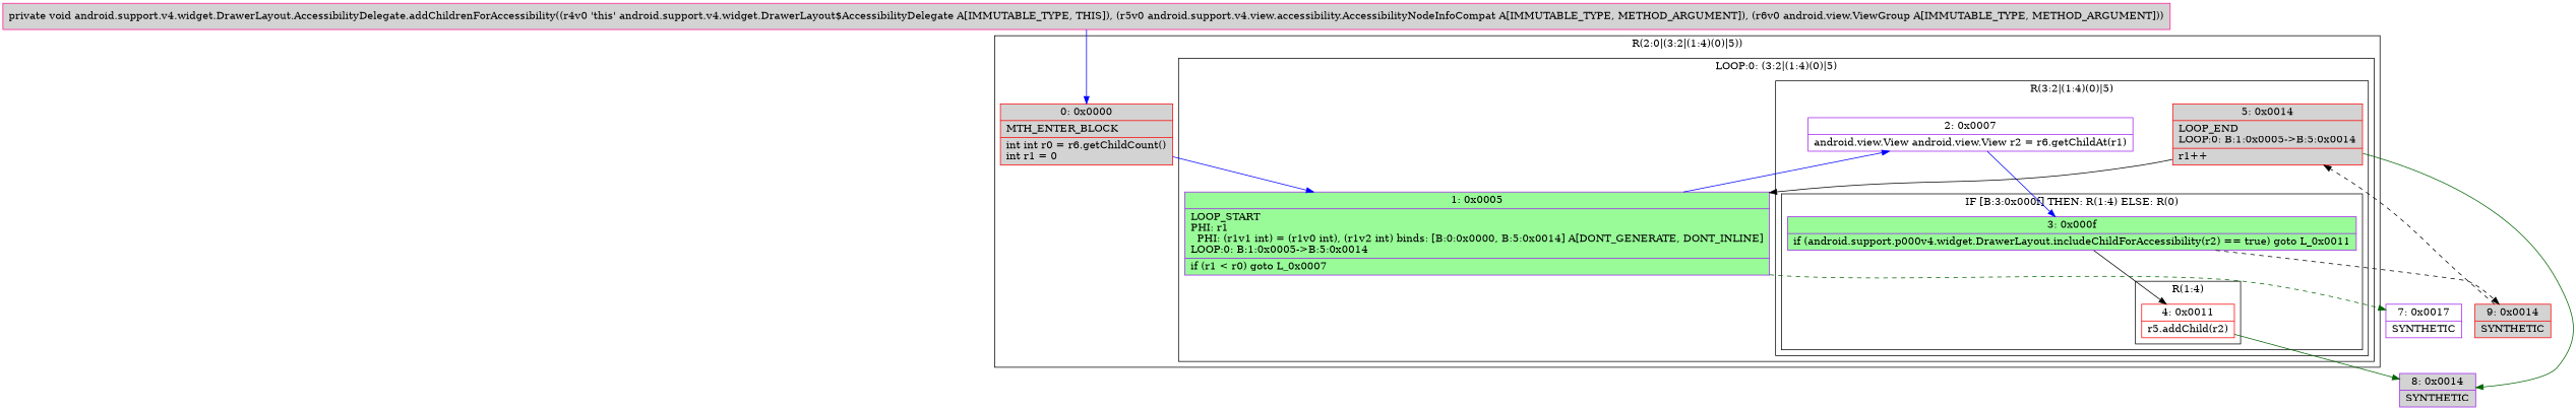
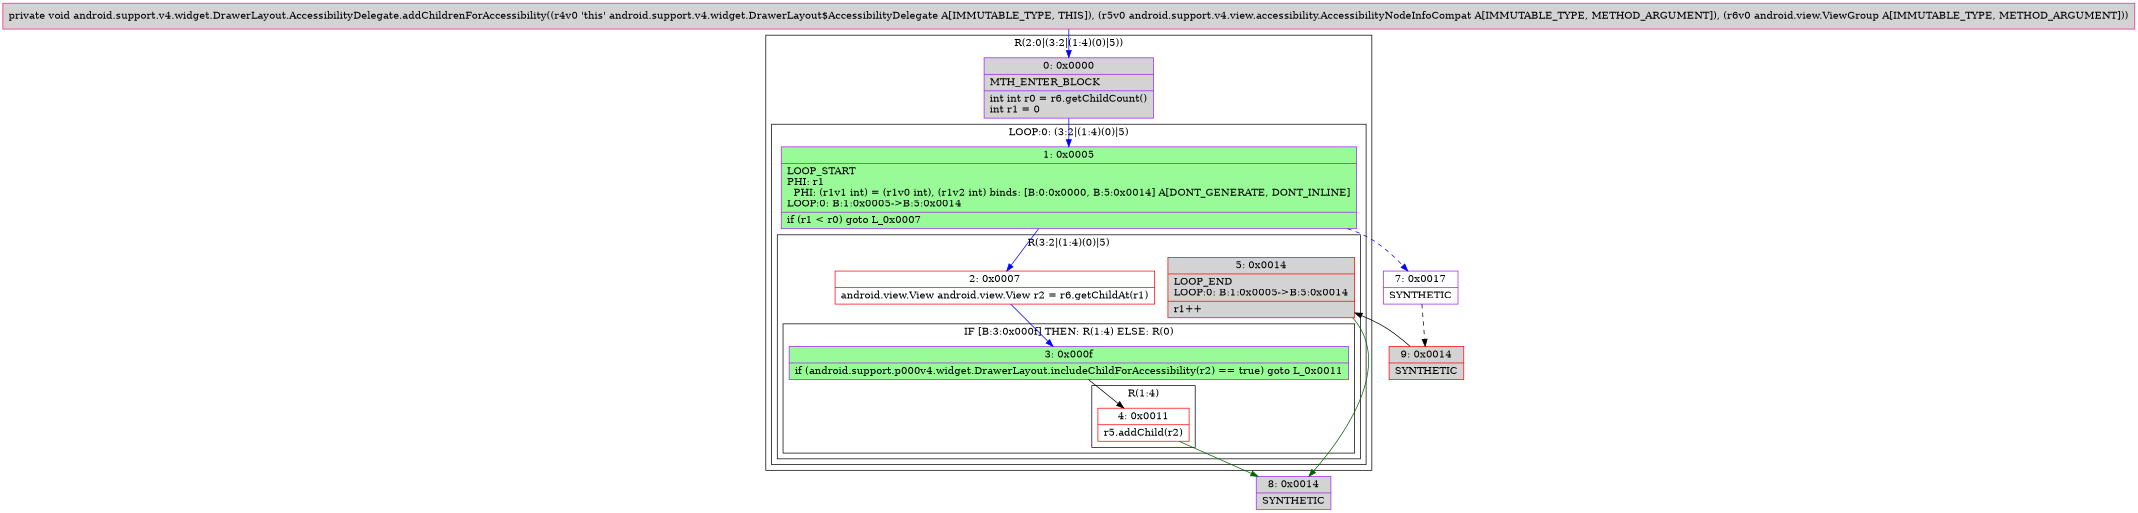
  digraph {
    node [color=purple fillcolor=lightgrey shape=record style=filled]
    edge [color=blue]
    n1 [color=red fillcolor=white label="{4\:\ 0x0011|r5.addChild(r2)\l}"]
    n2 [fillcolor=palegreen label="{3\:\ 0x000f|if (android.support.p000v4.widget.DrawerLayout.includeChildForAccessibility(r2) == true) goto L_0x0011\l}"]
-   n3 [fillcolor=white label="{2\:\ 0x0007|android.view.View android.view.View r2 = r6.getChildAt(r1)\l}"]
+   n3 [color=red fillcolor=white label="{2\:\ 0x0007|android.view.View android.view.View r2 = r6.getChildAt(r1)\l}"]
    n4 [color=red label="{5\:\ 0x0014|LOOP_END\lLOOP:0: B:1:0x0005\-\>B:5:0x0014\l|r1++\l}"]
    n5 [fillcolor=palegreen label="{1\:\ 0x0005|LOOP_START\lPHI: r1 \l  PHI: (r1v1 int) = (r1v0 int), (r1v2 int) binds: [B:0:0x0000, B:5:0x0014] A[DONT_GENERATE, DONT_INLINE]\lLOOP:0: B:1:0x0005\-\>B:5:0x0014\l|if (r1 \< r0) goto L_0x0007\l}"]
-   n6 [color=red label="{0\:\ 0x0000|MTH_ENTER_BLOCK\l|int int r0 = r6.getChildCount()\lint r1 = 0\l}"]
+   n6 [label="{0\:\ 0x0000|MTH_ENTER_BLOCK\l|int int r0 = r6.getChildCount()\lint r1 = 0\l}"]
    n7 [label="{8\:\ 0x0014|SYNTHETIC\l}"]
    n8 [color=red label="{9\:\ 0x0014|SYNTHETIC\l}"]
    n9 [fillcolor=white label="{7\:\ 0x0017|SYNTHETIC\l}"]
    n10 [color=deeppink label="{private void android.support.v4.widget.DrawerLayout.AccessibilityDelegate.addChildrenForAccessibility((r4v0 'this' android.support.v4.widget.DrawerLayout$AccessibilityDelegate A[IMMUTABLE_TYPE, THIS]), (r5v0 android.support.v4.view.accessibility.AccessibilityNodeInfoCompat A[IMMUTABLE_TYPE, METHOD_ARGUMENT]), (r6v0 android.view.ViewGroup A[IMMUTABLE_TYPE, METHOD_ARGUMENT])) }"]
    subgraph cluster_1 {
      label="R(2:0|(3:2|(1:4)(0)|5))"
      n6
      subgraph cluster_2 {
        label="LOOP:0: (3:2|(1:4)(0)|5)"
        n5
        subgraph cluster_3 {
          label="R(3:2|(1:4)(0)|5)"
          n3
          n4
          subgraph cluster_4 {
            label="IF [B:3:0x000f] THEN: R(1:4) ELSE: R(0)"
            n2
            subgraph cluster_5 {
              label="R(1:4)"
              n1
            }
            subgraph cluster_6 {
              label="R(0)"
            }
          }
        }
      }
    }
    n1 -> n7 [color=darkgreen]
    n2 -> n1 [color=black]
-   n2 -> n8 [color=black style=dashed]
+   n9 -> n8 [color=black style=dashed]
    n3 -> n2
-   n4 -> n5 [color=black]
    n4 -> n7 [color=darkgreen]
    n5 -> n3
-   n5 -> n9 [color=darkgreen style=dashed]
+   n5 -> n9 [style=dashed]
    n6 -> n5
-   n8 -> n4 [color=black style=dashed]
+   n8 -> n4 [color=black]
    n10 -> n6
  }
